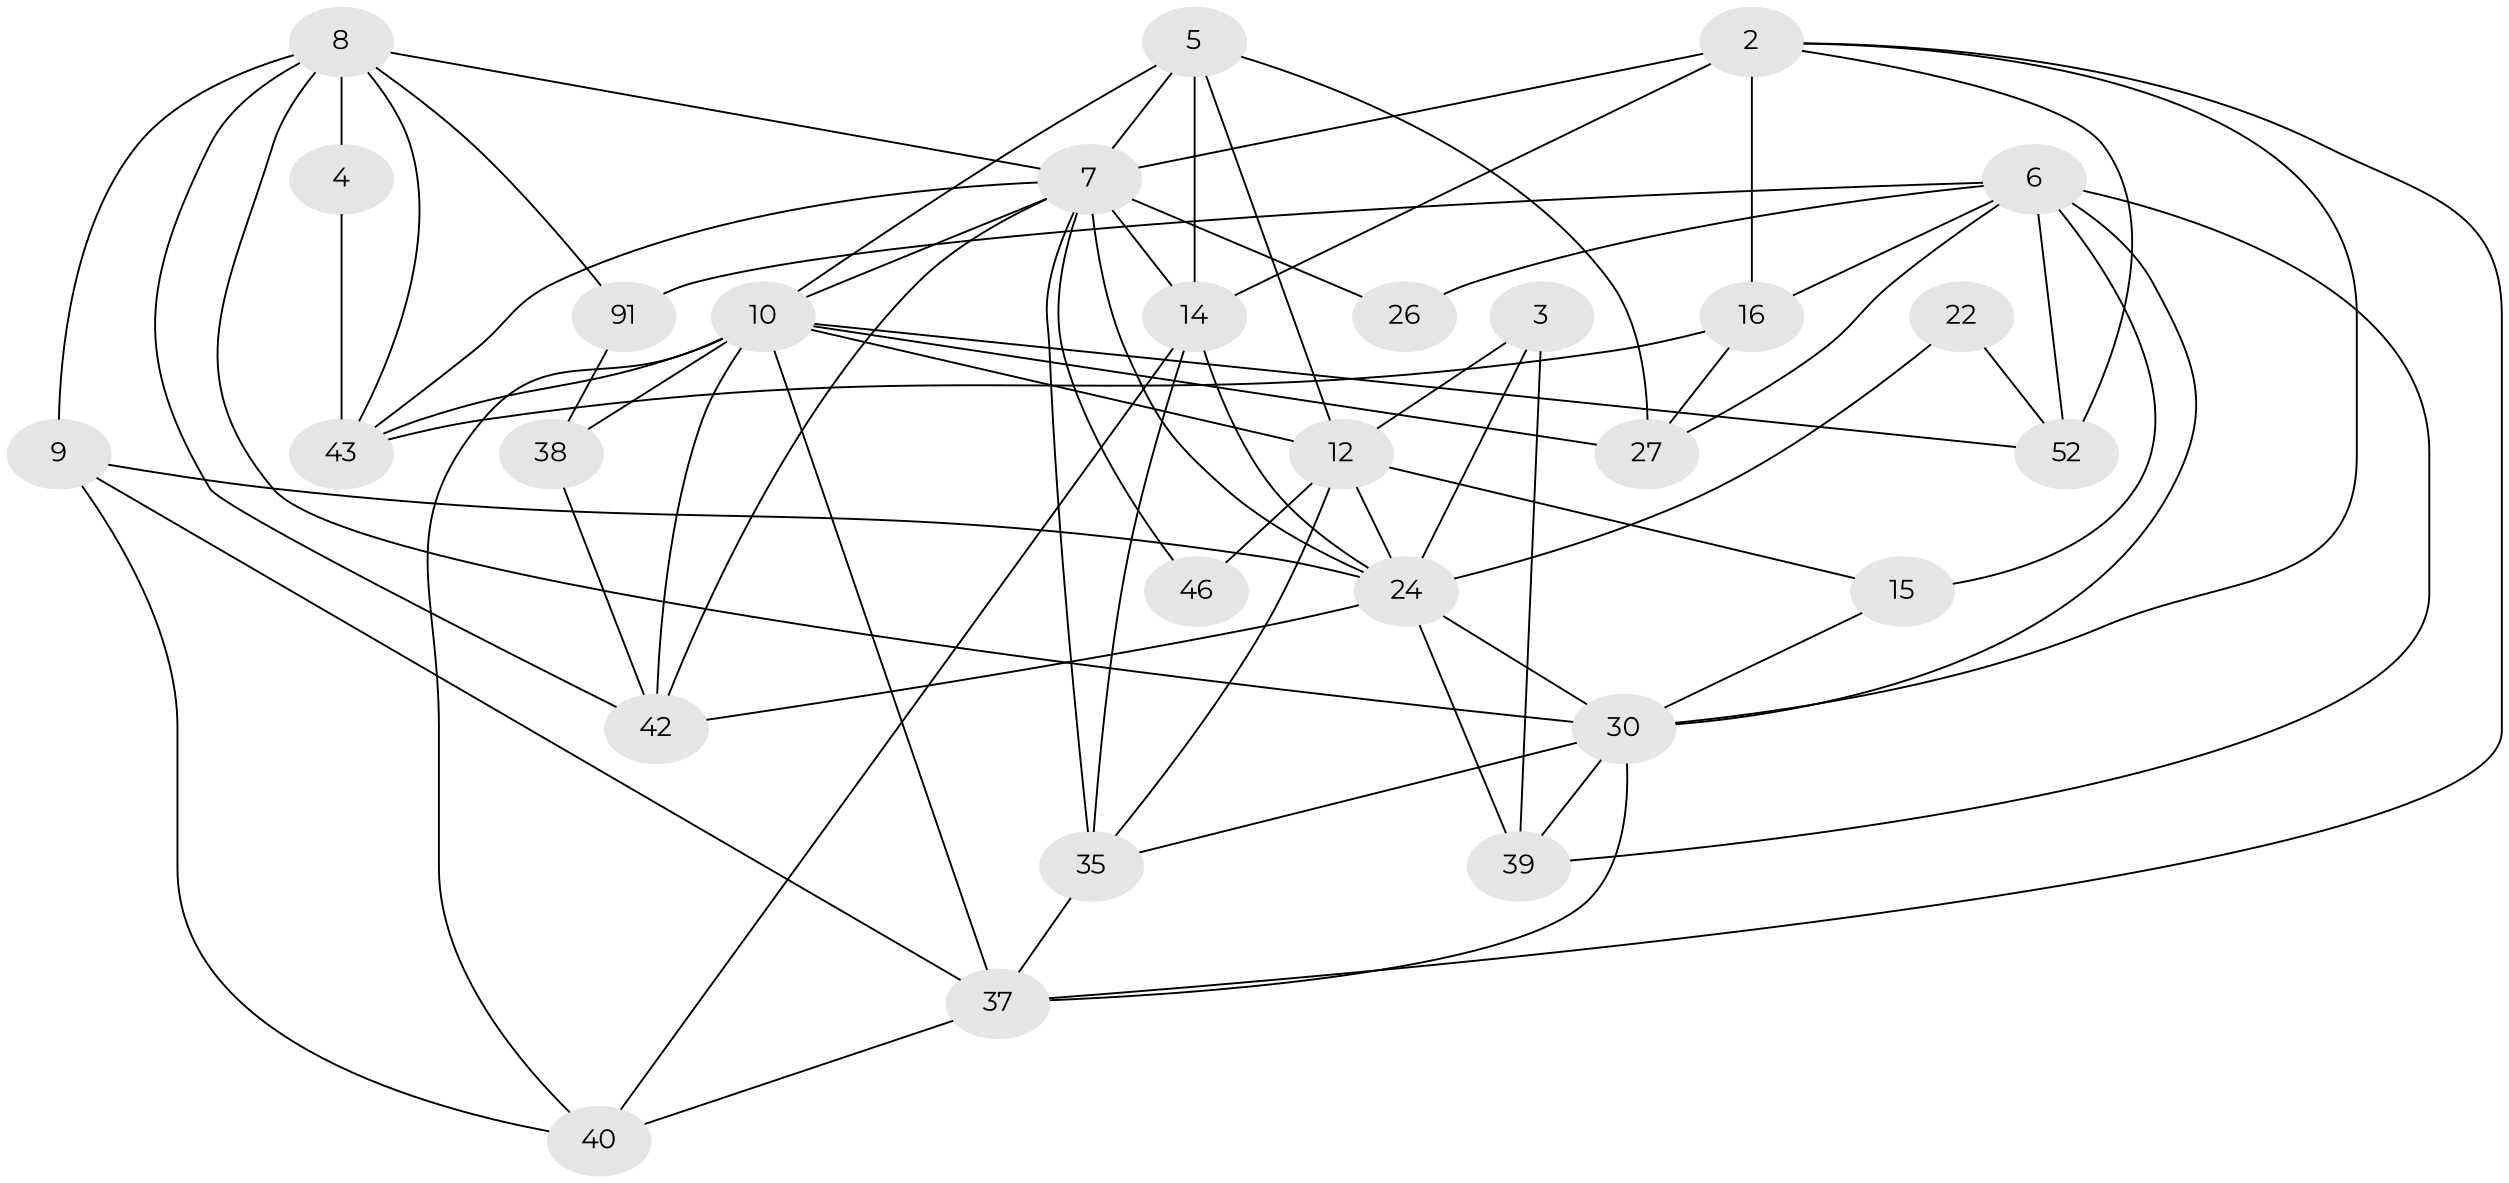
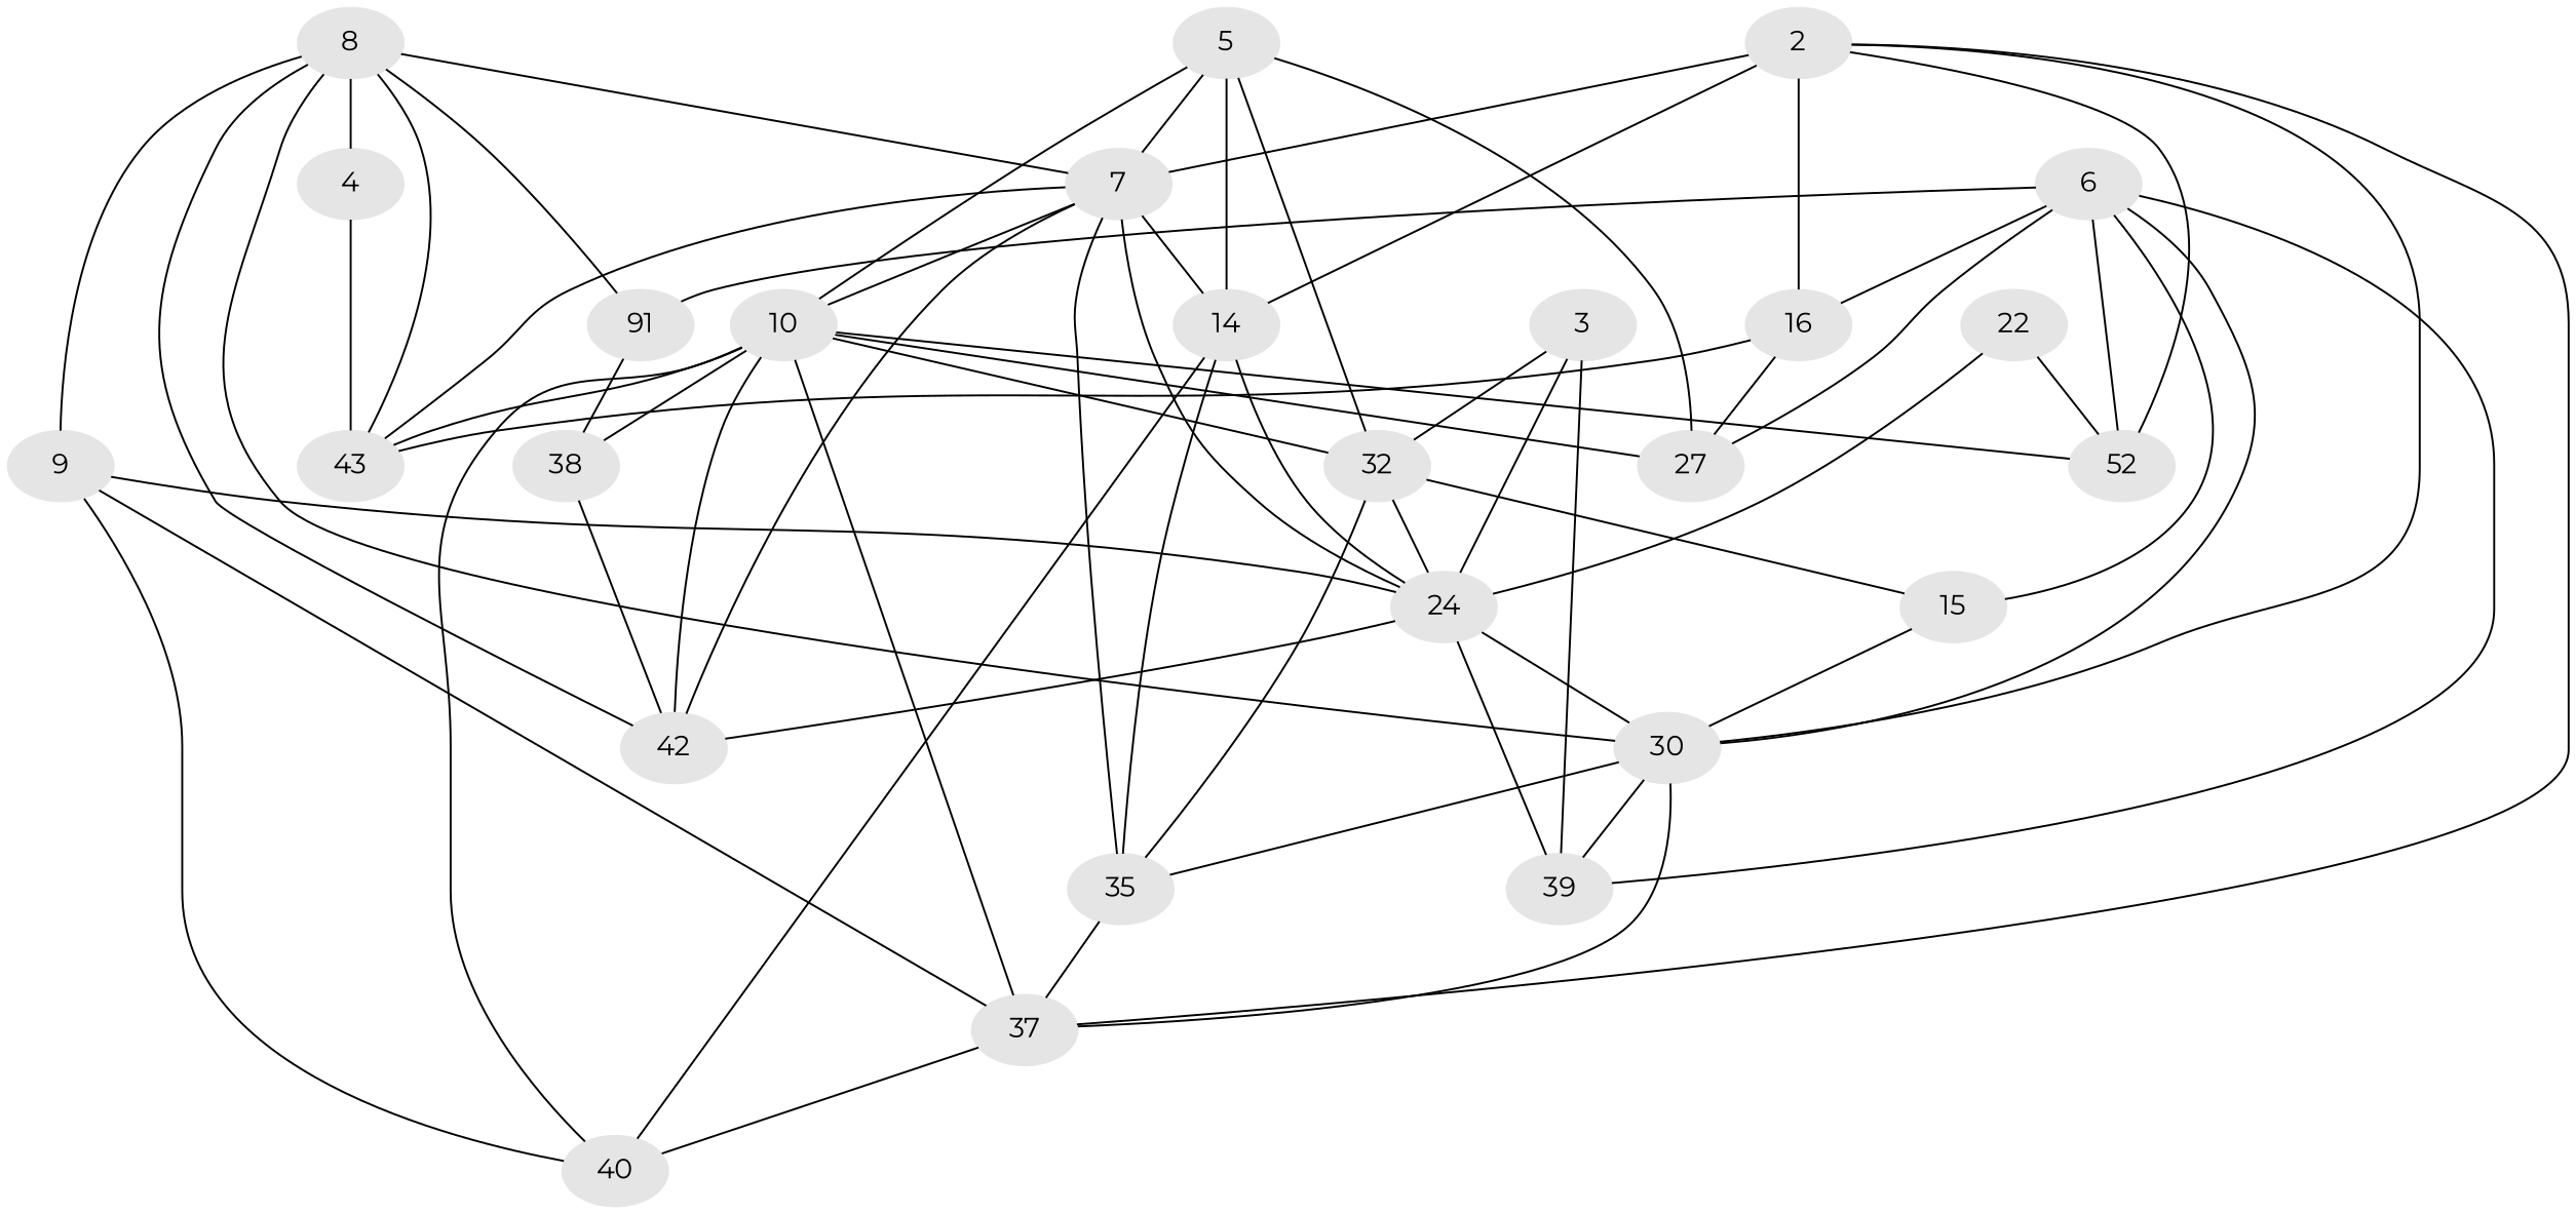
  graph {
    fontname=Montserrat
    node [color=gray90 fontname=Montserrat style=filled]
    edge [fontname=Montserrat]
    n1 [label=8 super="+8"]
    4
    7 [super="+13+28+55"]
    9
    n5 [label=91]
    30 [super="+34+33"]
    42 [super="+49"]
    43
    14 [super="+50+18"]
    24 [super="+25"]
    10 [super="+36+19"]
-   26
    35 [super="+47"]
-   46
    37 [super="+45"]
    40
    38
    39
    2 [super="+54+11"]
    16 [super="+41"]
    52 [super="+56"]
    6 [super="+31+17"]
    27 [super="+44"]
    15 [super="+29"]
    3 [super="+23"]
-   12 [super="+32"]
+   12 [super="+32" label=32]
    5
    22
    n1 -- 4 [weight=2]
    n1 -- 7
    n1 -- 9
    n1 -- n5
    n1 -- 30
    n1 -- 42
    n1 -- 43 [weight=2]
    4 -- 43
    7 -- 42
    7 -- 43
    7 -- 14
    7 -- 24 [weight=3]
    7 -- 10
-   7 -- 26
    7 -- 35
-   7 -- 46
    9 -- 24
    9 -- 37
    9 -- 40
    n5 -- 38
    30 -- 35
    30 -- 37
    30 -- 39
    14 -- 24
    14 -- 35
    14 -- 40
    24 -- 30 [weight=2]
    24 -- 42
    24 -- 39
    10 -- 42
    10 -- 43
    10 -- 37
    10 -- 40
    10 -- 38
    10 -- 52
    10 -- 27 [weight=2]
    10 -- 12
    35 -- 37
    37 -- 40
    38 -- 42
    2 -- 7
    2 -- 30
    2 -- 14 [weight=2]
    2 -- 37
    2 -- 16
    2 -- 52
    16 -- 43
    16 -- 27
    6 -- n5
    6 -- 30
-   6 -- 26
    6 -- 39
    6 -- 16
    6 -- 52
    6 -- 27
    6 -- 15 [weight=2]
    15 -- 30
    3 -- 24
    3 -- 39
    3 -- 12
    12 -- 24
    12 -- 35
-   12 -- 46
    12 -- 15
    5 -- 7
    5 -- 14
    5 -- 10
    5 -- 27
    5 -- 12
    22 -- 24
    22 -- 52
  }
